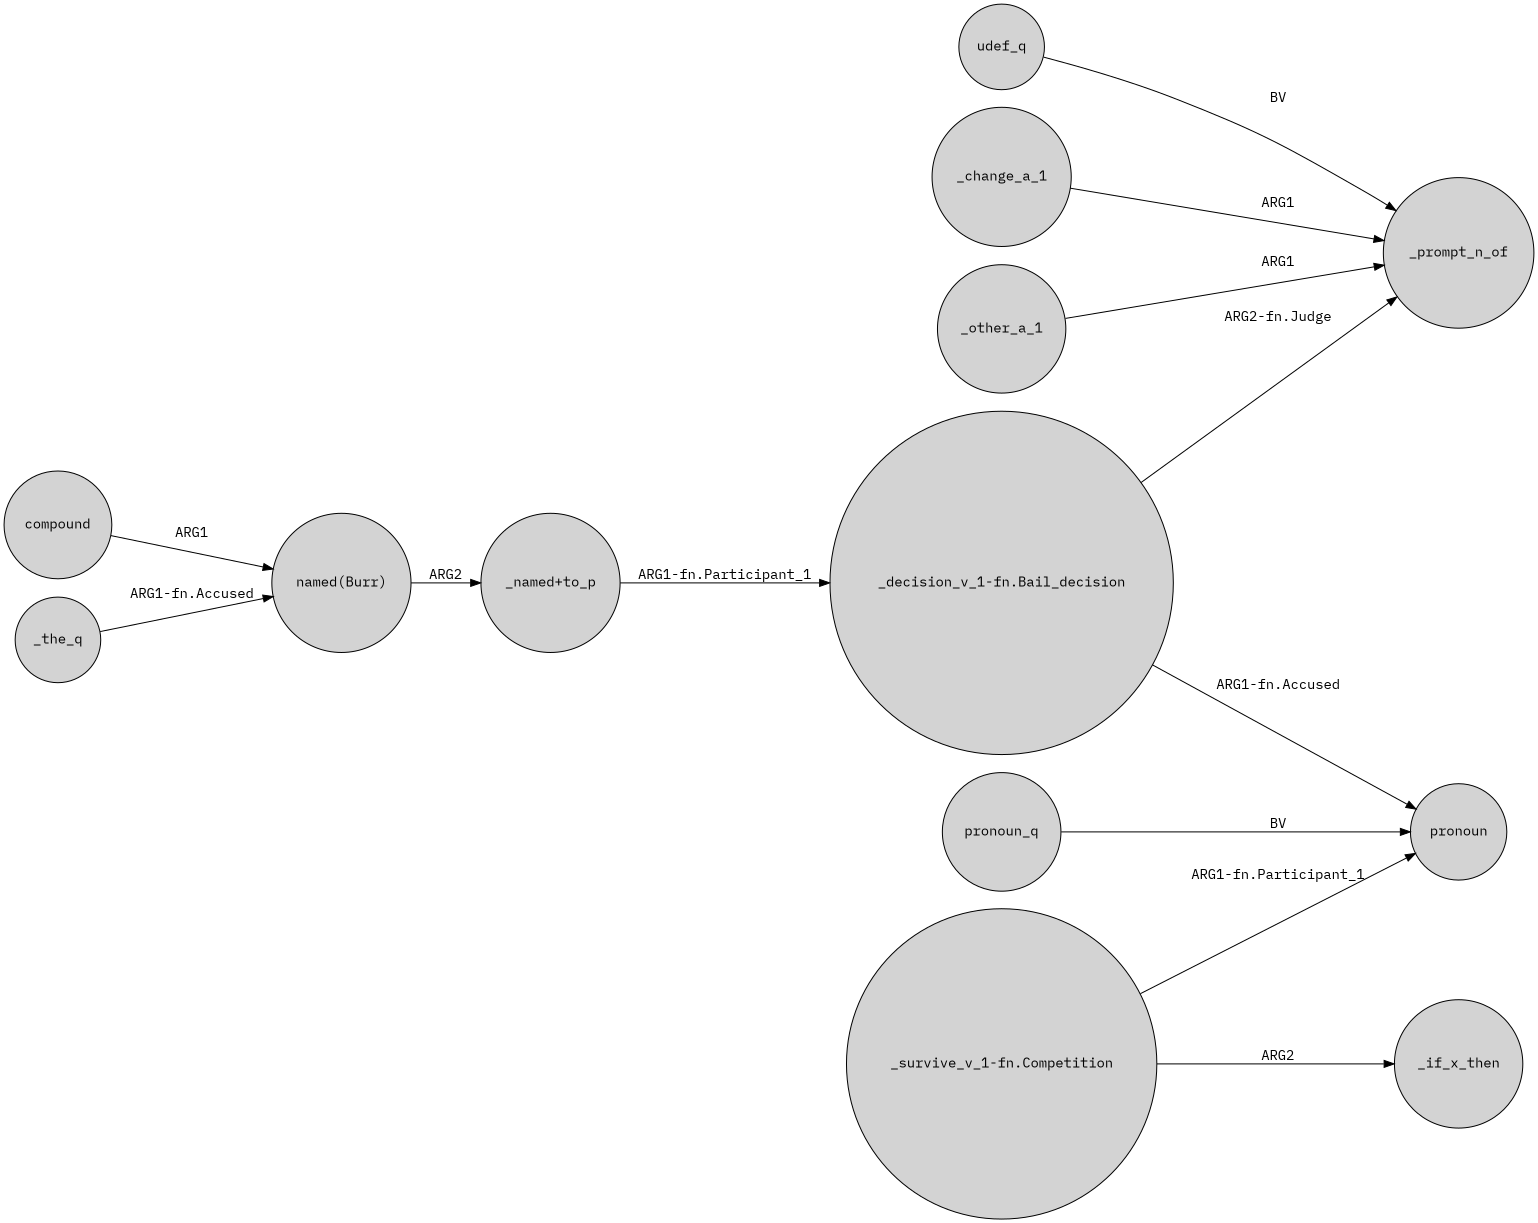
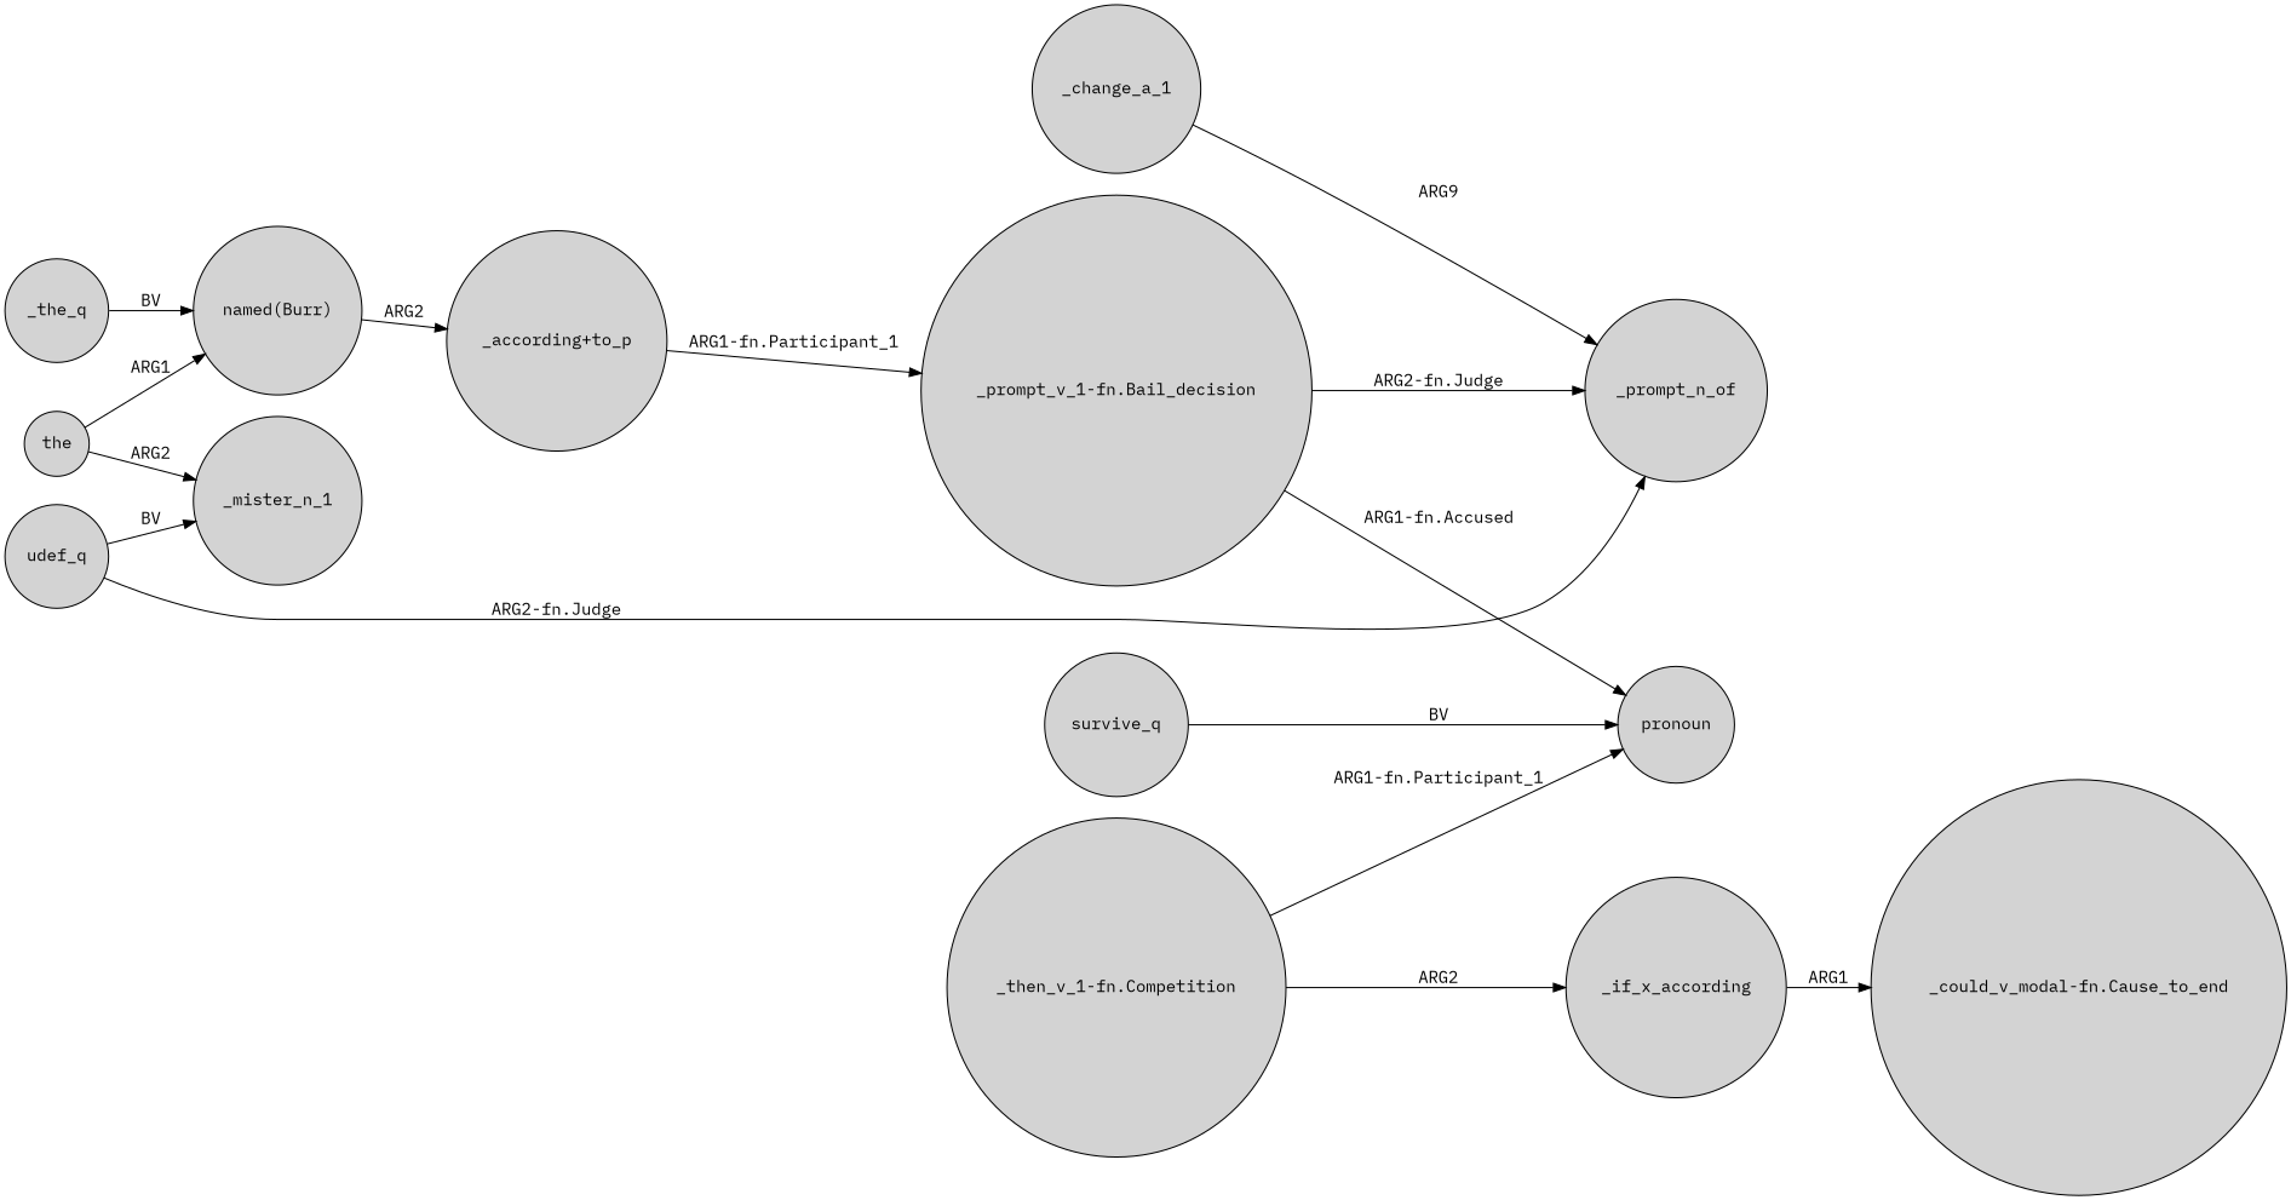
  digraph {
    fontname="IBM Plex Mono"
    rankdir=LR
    node [fontname="IBM Plex Mono" shape=circle style=filled]
    edge [fontname="IBM Plex Mono"]
-   compound
+   compound [label=the]
    "named(Burr)"
-   "_according+to_p" [label="_named+to_p"]
+   _mister_n_1
+   "_according+to_p"
    udef_q
    n6 [label=_prompt_n_of]
    n7 [label=pronoun]
-   "_survive_v_1-fn.Competition"
-   _if_x_then
-   "_prompt_v_1-fn.Bail_decision" [label="_decision_v_1-fn.Bail_decision"]
+   "_survive_v_1-fn.Competition" [label="_then_v_1-fn.Competition"]
+   _if_x_then [label=_if_x_according]
+   "_prompt_v_1-fn.Bail_decision"
+   "_could_v_modal-fn.Cause_to_end"
    n12 [label=_change_a_1]
-   pronoun_q
-   _other_a_1
+   pronoun_q [label=survive_q]
    _the_q
    compound -> "named(Burr)" [label=ARG1]
+   compound -> _mister_n_1 [label=ARG2]
    "named(Burr)" -> "_according+to_p" [label=ARG2]
    "_according+to_p" -> "_prompt_v_1-fn.Bail_decision" [label="ARG1-fn.Participant_1"]
-   udef_q -> n6 [label=BV]
+   udef_q -> _mister_n_1 [label=BV]
+   udef_q -> n6 [label="ARG2-fn.Judge"]
    "_survive_v_1-fn.Competition" -> n7 [label="ARG1-fn.Participant_1"]
    "_survive_v_1-fn.Competition" -> _if_x_then [label=ARG2]
+   _if_x_then -> "_could_v_modal-fn.Cause_to_end" [label=ARG1]
    "_prompt_v_1-fn.Bail_decision" -> n6 [label="ARG2-fn.Judge"]
    "_prompt_v_1-fn.Bail_decision" -> n7 [label="ARG1-fn.Accused"]
-   n12 -> n6 [label=ARG1]
+   n12 -> n6 [label=ARG9]
    pronoun_q -> n7 [label=BV]
-   _other_a_1 -> n6 [label=ARG1]
-   _the_q -> "named(Burr)" [label="ARG1-fn.Accused"]
+   _the_q -> "named(Burr)" [label=BV]
  }
